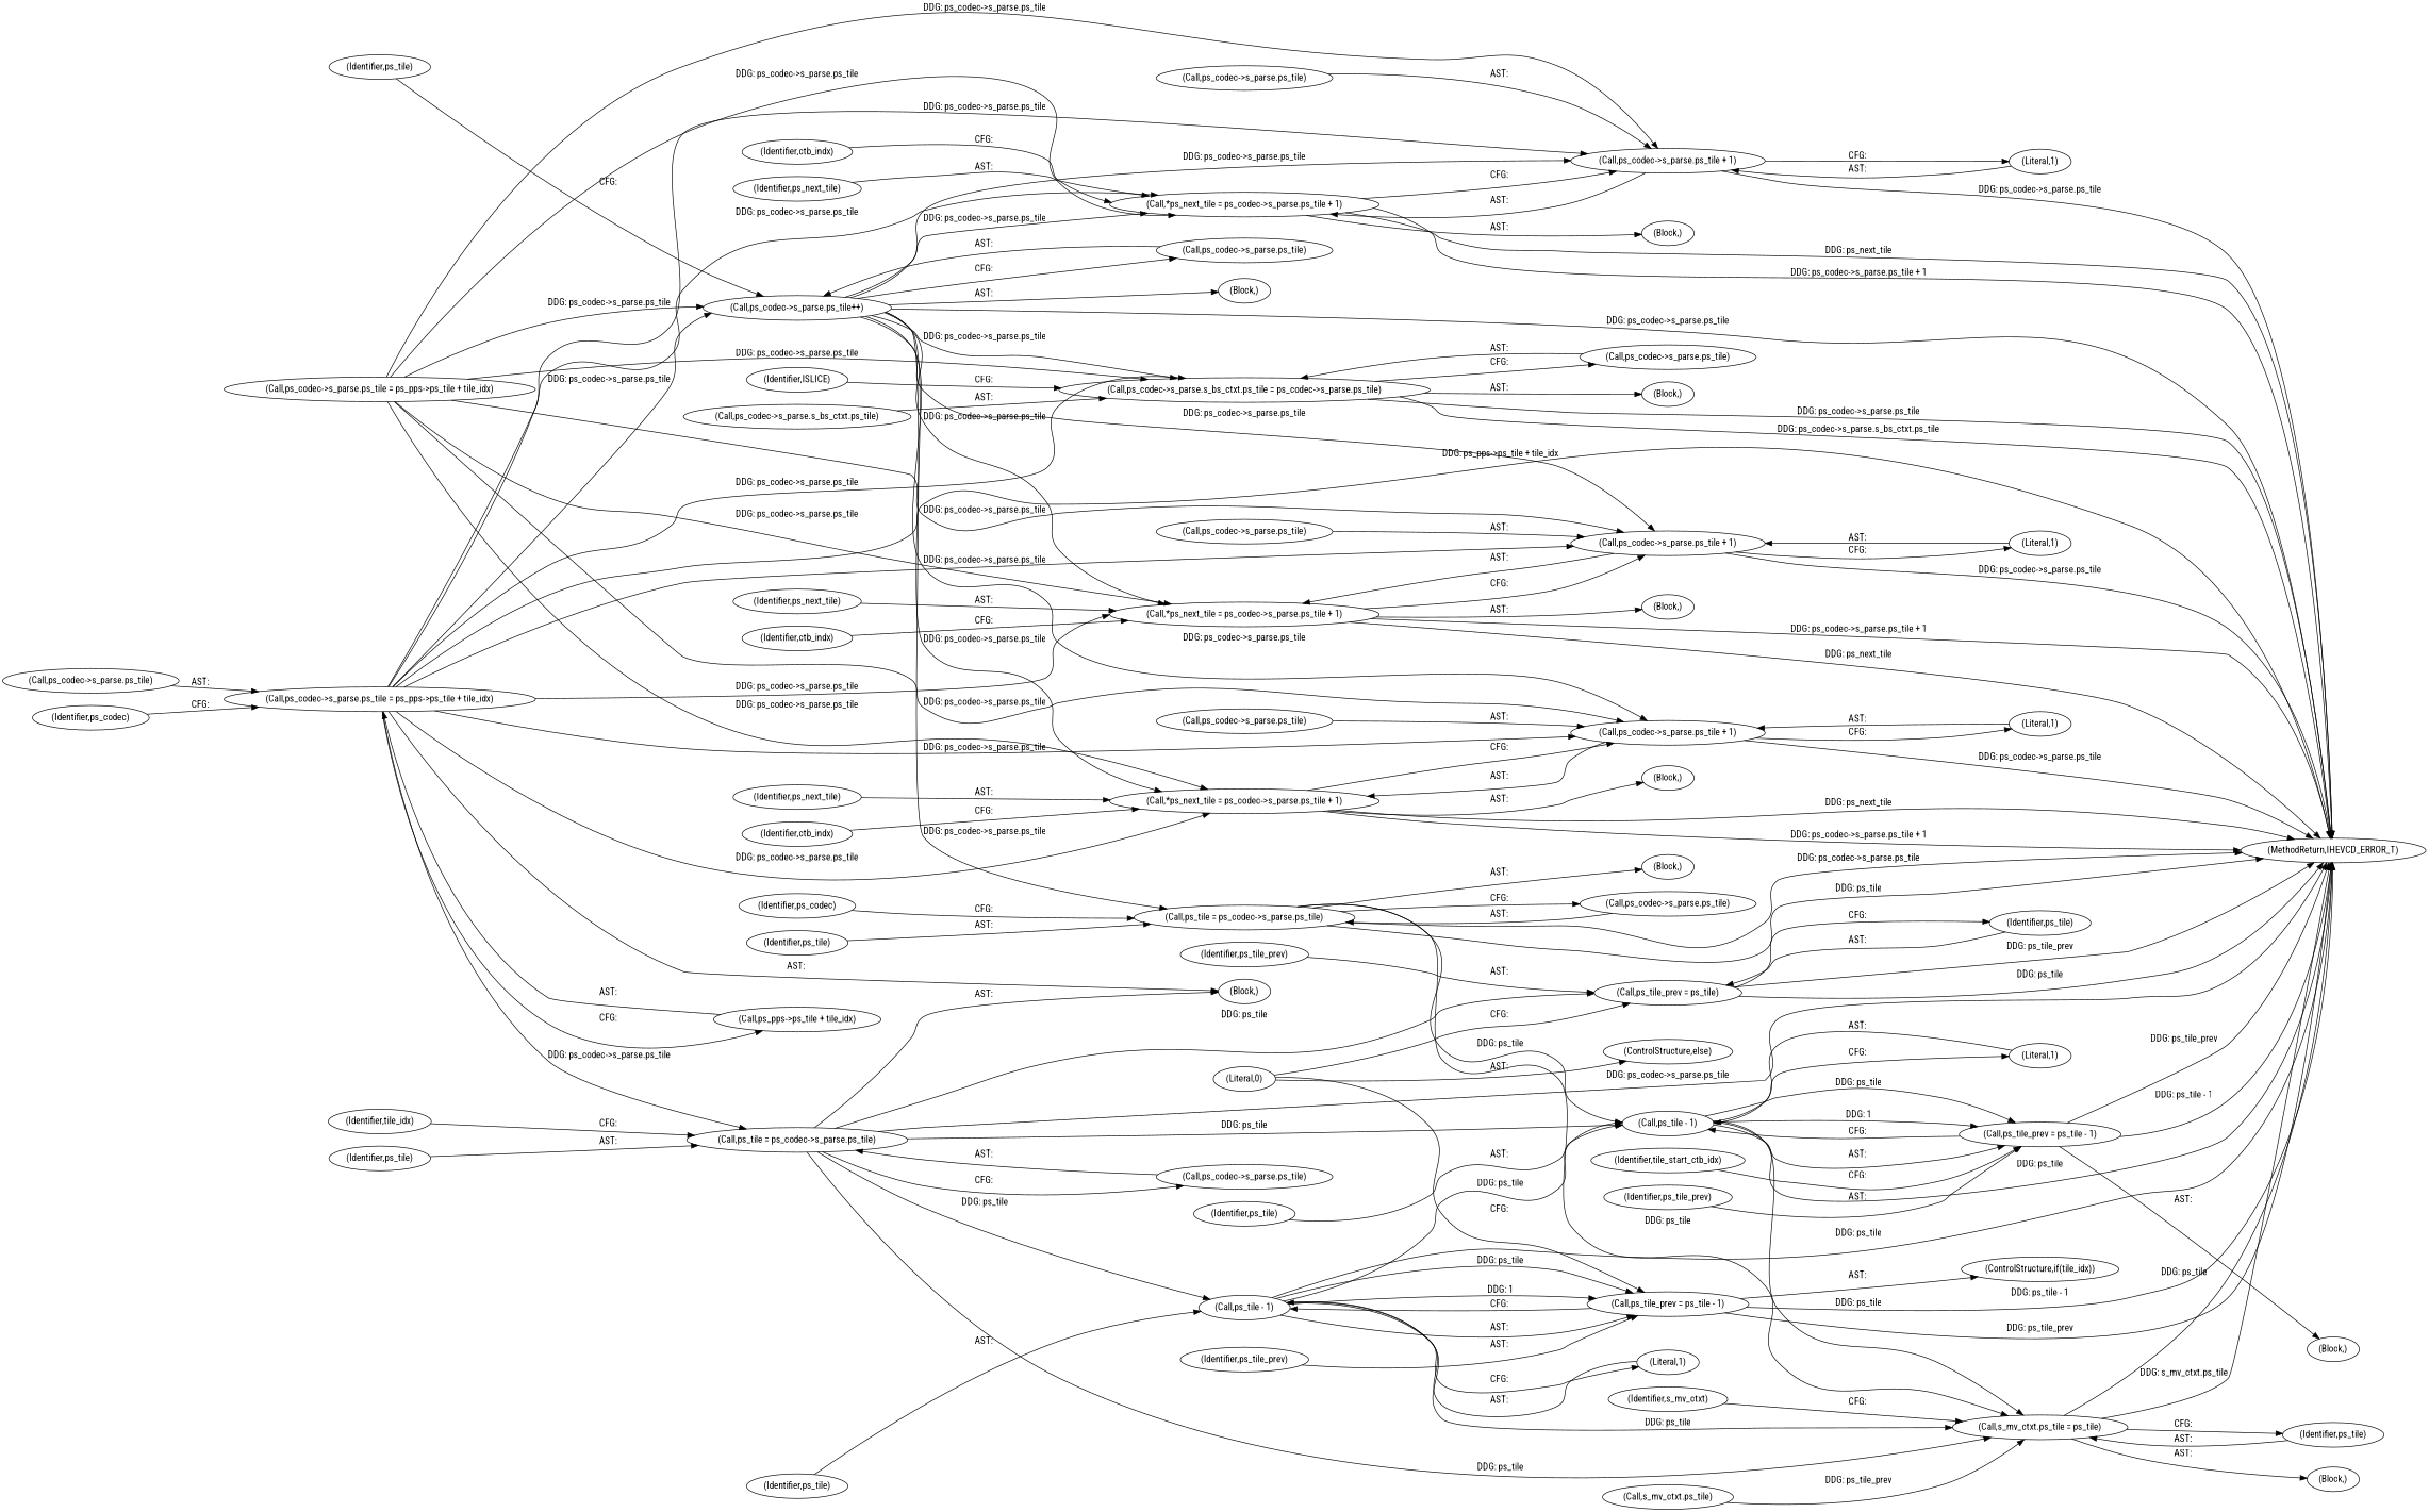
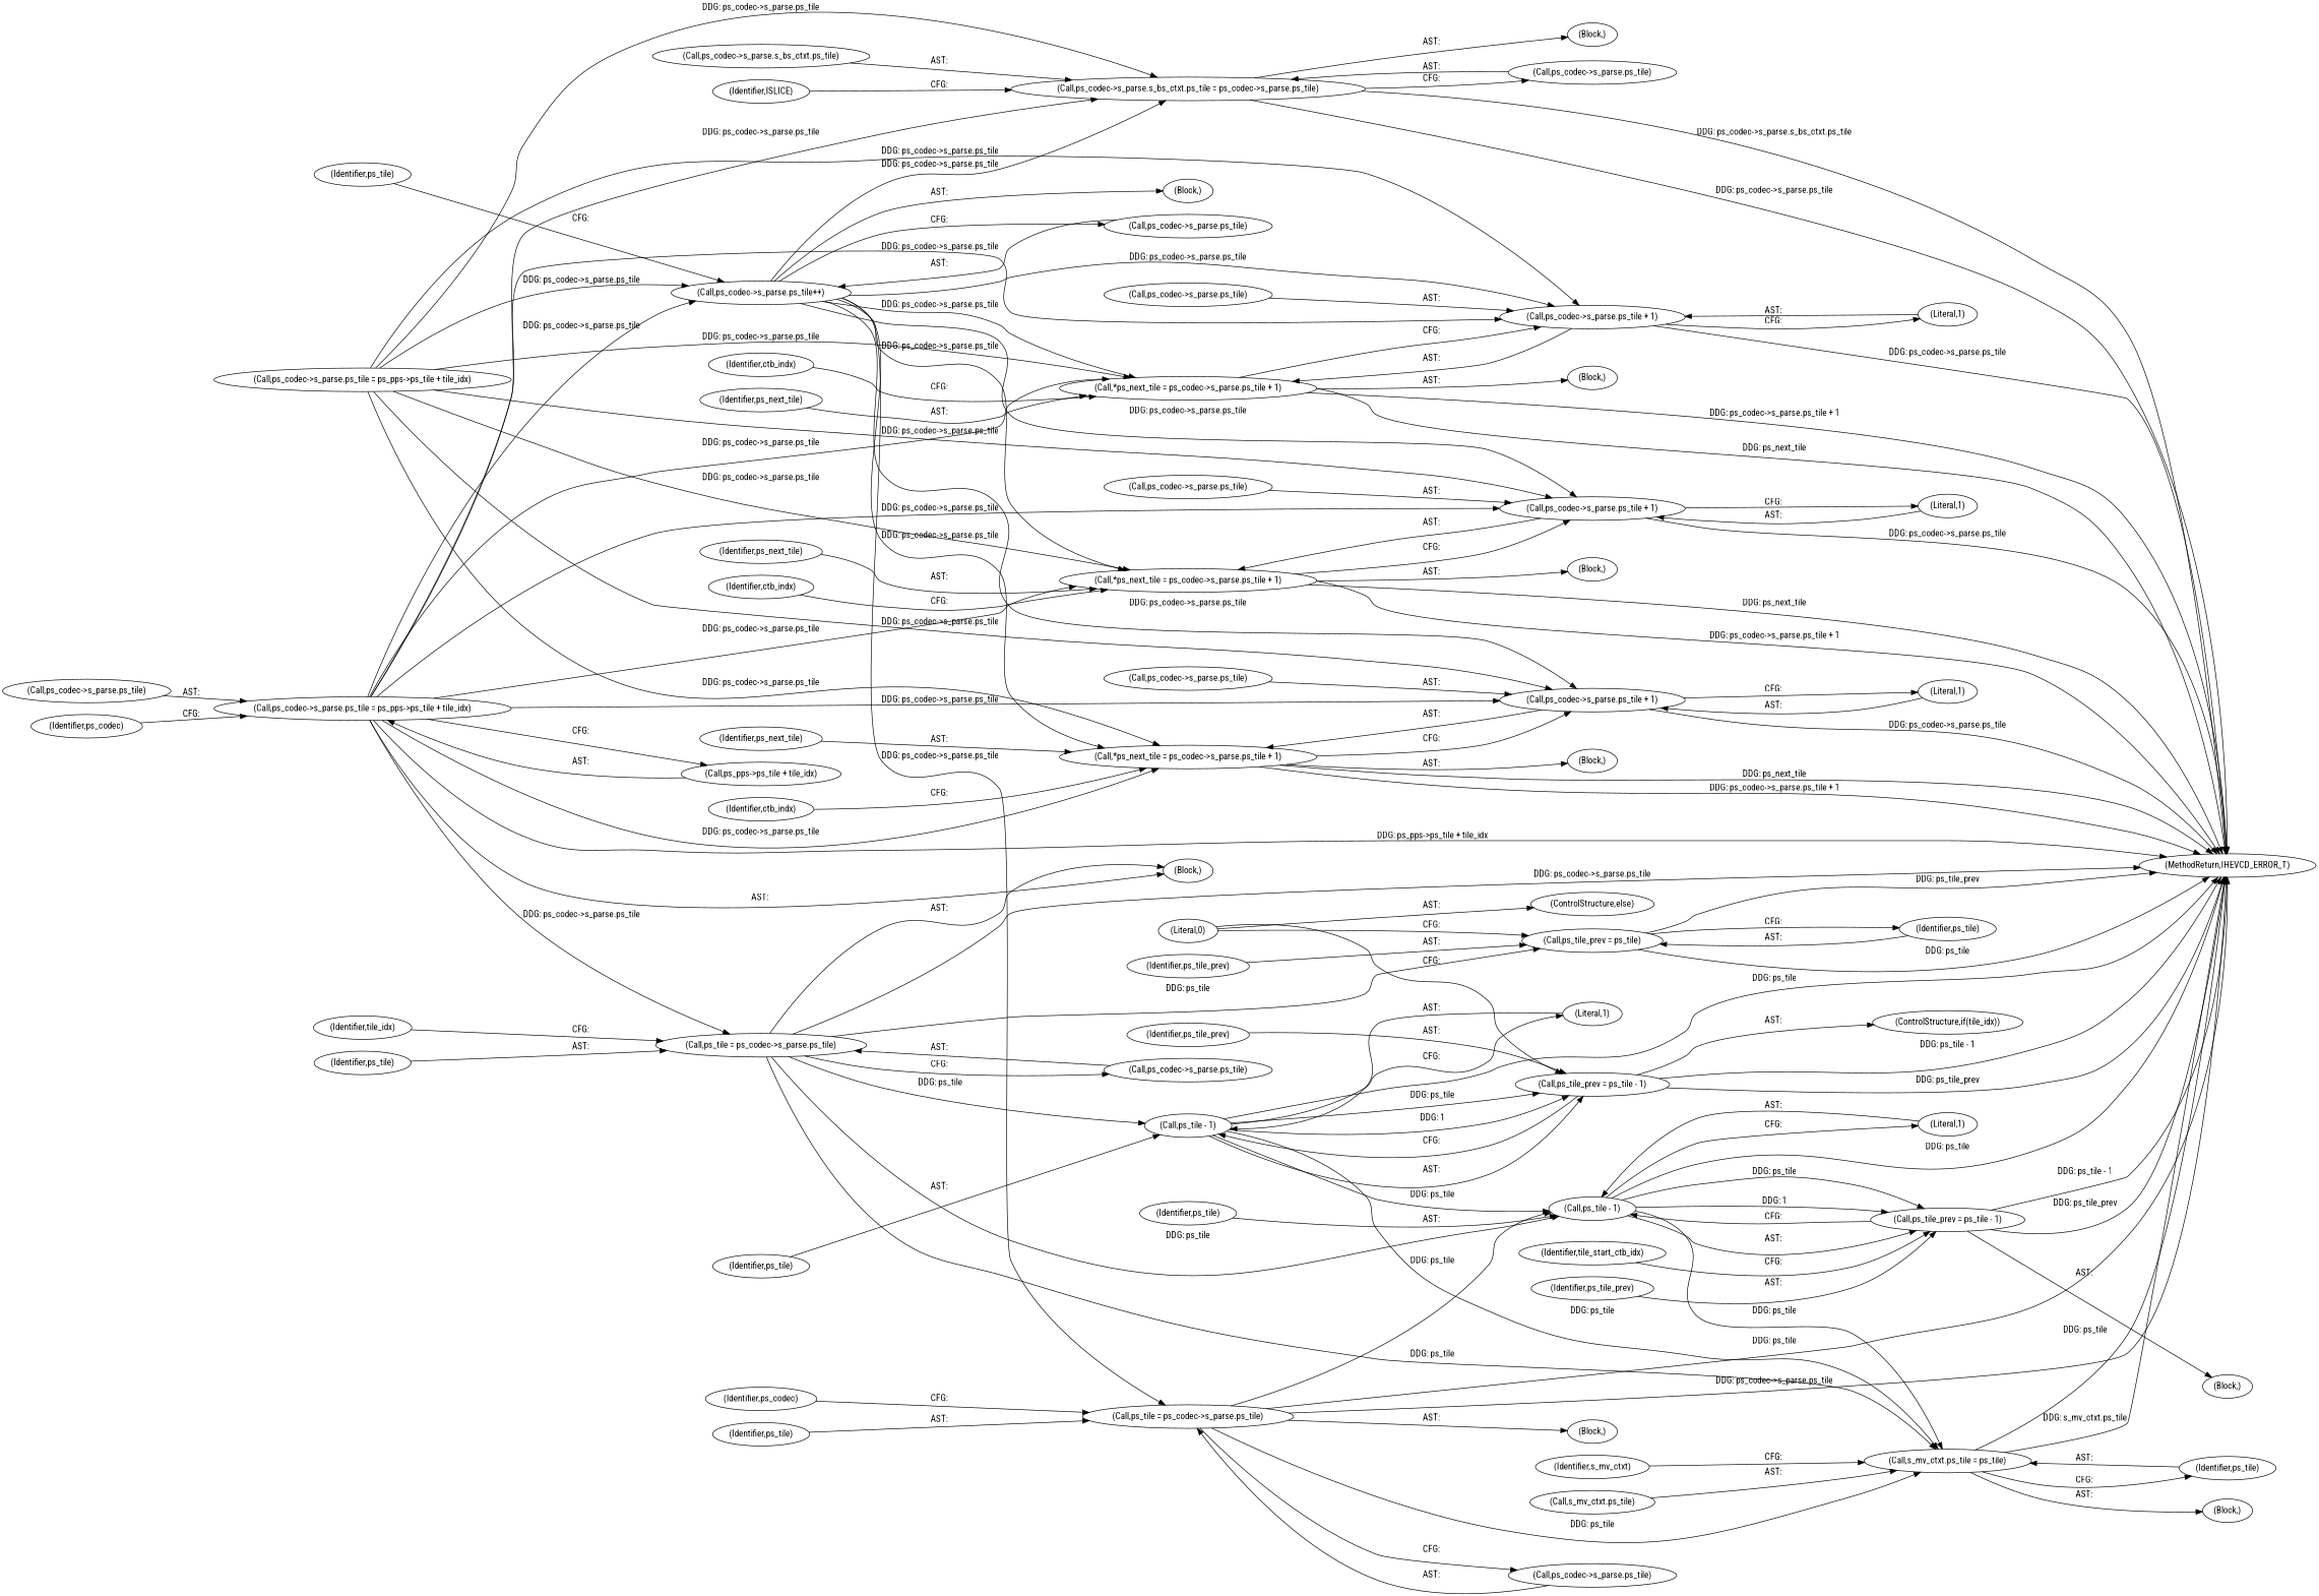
  digraph {
    fontname="Roboto Condensed"
    rankdir=LR
    node [fontname="Roboto Condensed"]
    edge [fontname="Roboto Condensed"]
    n1 [label="(Call,ps_codec->s_parse.ps_tile = ps_pps->ps_tile + tile_idx)"]
    n2 [label="(Call,ps_tile = ps_codec->s_parse.ps_tile)"]
    n3 [label="(Call,*ps_next_tile = ps_codec->s_parse.ps_tile + 1)"]
    n4 [label="(Call,ps_codec->s_parse.ps_tile + 1)"]
    n5 [label="(Call,*ps_next_tile = ps_codec->s_parse.ps_tile + 1)"]
    n6 [label="(Call,ps_codec->s_parse.ps_tile + 1)"]
    n7 [label="(Call,*ps_next_tile = ps_codec->s_parse.ps_tile + 1)"]
    n8 [label="(Call,ps_codec->s_parse.ps_tile + 1)"]
    n9 [label="(Call,ps_codec->s_parse.s_bs_ctxt.ps_tile = ps_codec->s_parse.ps_tile)"]
    n10 [label="(Call,ps_codec->s_parse.ps_tile++)"]
    n11 [label="(MethodReturn,IHEVCD_ERROR_T)"]
    n12 [label="(Call,ps_pps->ps_tile + tile_idx)"]
    n13 [label="(Block,)"]
    n14 [label="(Call,ps_tile - 1)"]
    n15 [label="(Call,ps_tile - 1)"]
    n16 [label="(Call,s_mv_ctxt.ps_tile = ps_tile)"]
    n17 [label="(Call,ps_tile_prev = ps_tile)"]
    n18 [label="(Call,ps_codec->s_parse.ps_tile)"]
    n19 [label="(Block,)"]
    n20 [label="(Literal,1)"]
    n21 [label="(Block,)"]
    n22 [label="(Literal,1)"]
    n23 [label="(Block,)"]
    n24 [label="(Literal,1)"]
    n25 [label="(Block,)"]
    n26 [label="(Call,ps_codec->s_parse.ps_tile)"]
    n27 [label="(Call,ps_tile = ps_codec->s_parse.ps_tile)"]
    n28 [label="(Call,ps_codec->s_parse.ps_tile)"]
    n29 [label="(Block,)"]
    n30 [label="(Call,ps_tile_prev = ps_tile - 1)"]
    n31 [label="(Literal,1)"]
    n32 [label="(Call,ps_tile_prev = ps_tile - 1)"]
    n33 [label="(Literal,1)"]
    n34 [label="(Block,)"]
    n35 [label="(Identifier,ps_tile)"]
    n36 [label="(Identifier,ps_tile)"]
    n37 [label="(ControlStructure,if(tile_idx))"]
    n38 [label="(Block,)"]
    n39 [label="(ControlStructure,else)"]
    n40 [label="(Block,)"]
    n41 [label="(Call,ps_codec->s_parse.ps_tile)"]
    n42 [label="(Call,ps_codec->s_parse.ps_tile)"]
    n43 [label="(Identifier,ps_tile)"]
    n44 [label="(Identifier,ps_tile_prev)"]
    n45 [label="(Identifier,ps_tile)"]
    n46 [label="(Identifier,tile_start_ctb_idx)"]
    n47 [label="(Identifier,ps_tile_prev)"]
    n48 [label="(Call,ps_codec->s_parse.s_bs_ctxt.ps_tile)"]
    n49 [label="(Call,ps_codec->s_parse.ps_tile)"]
    n50 [label="(Identifier,ps_next_tile)"]
    n51 [label="(Identifier,tile_idx)"]
    n52 [label="(Call,ps_codec->s_parse.ps_tile = ps_pps->ps_tile + tile_idx)"]
    n53 [label="(Identifier,ps_codec)"]
    n54 [label="(Identifier,ctb_indx)"]
    n55 [label="(Identifier,ctb_indx)"]
    n56 [label="(Identifier,ps_tile_prev)"]
    n57 [label="(Call,s_mv_ctxt.ps_tile)"]
    n58 [label="(Identifier,ps_tile)"]
    n59 [label="(Identifier,ISLICE)"]
    n60 [label="(Identifier,ps_tile)"]
    n61 [label="(Identifier,ps_next_tile)"]
    n62 [label="(Identifier,ps_codec)"]
    n63 [label="(Identifier,s_mv_ctxt)"]
    n64 [label="(Identifier,ctb_indx)"]
    n65 [label="(Call,ps_codec->s_parse.ps_tile)"]
    n66 [label="(Call,ps_codec->s_parse.ps_tile)"]
    n67 [label="(Literal,0)"]
    n68 [label="(Identifier,ps_tile)"]
    n69 [label="(Identifier,ps_next_tile)"]
    n1 -> n2 [label="DDG: ps_codec->s_parse.ps_tile"]
    n1 -> n3 [label="DDG: ps_codec->s_parse.ps_tile"]
    n1 -> n4 [label="DDG: ps_codec->s_parse.ps_tile"]
    n1 -> n5 [label="DDG: ps_codec->s_parse.ps_tile"]
    n1 -> n6 [label="DDG: ps_codec->s_parse.ps_tile"]
    n1 -> n7 [label="DDG: ps_codec->s_parse.ps_tile"]
    n1 -> n8 [label="DDG: ps_codec->s_parse.ps_tile"]
    n1 -> n9 [label="DDG: ps_codec->s_parse.ps_tile"]
    n1 -> n10 [label="DDG: ps_codec->s_parse.ps_tile"]
    n1 -> n11 [label="DDG: ps_pps->ps_tile + tile_idx"]
    n1 -> n12 [label="CFG: "]
    n1 -> n13 [label="AST: "]
    n2 -> n11 [label="DDG: ps_codec->s_parse.ps_tile"]
    n2 -> n13 [label="AST: "]
    n2 -> n14 [label="DDG: ps_tile"]
    n2 -> n15 [label="DDG: ps_tile"]
    n2 -> n16 [label="DDG: ps_tile"]
    n2 -> n17 [label="DDG: ps_tile"]
    n2 -> n18 [label="CFG: "]
    n3 -> n4 [label="CFG: "]
    n3 -> n11 [label="DDG: ps_next_tile"]
    n3 -> n11 [label="DDG: ps_codec->s_parse.ps_tile + 1"]
    n3 -> n19 [label="AST: "]
    n4 -> n3 [label="AST: "]
    n4 -> n11 [label="DDG: ps_codec->s_parse.ps_tile"]
    n4 -> n20 [label="CFG: "]
    n5 -> n6 [label="CFG: "]
    n5 -> n11 [label="DDG: ps_codec->s_parse.ps_tile + 1"]
    n5 -> n11 [label="DDG: ps_next_tile"]
    n5 -> n21 [label="AST: "]
    n6 -> n5 [label="AST: "]
    n6 -> n11 [label="DDG: ps_codec->s_parse.ps_tile"]
    n6 -> n22 [label="CFG: "]
    n7 -> n8 [label="CFG: "]
    n7 -> n11 [label="DDG: ps_next_tile"]
    n7 -> n11 [label="DDG: ps_codec->s_parse.ps_tile + 1"]
    n7 -> n23 [label="AST: "]
    n8 -> n7 [label="AST: "]
    n8 -> n11 [label="DDG: ps_codec->s_parse.ps_tile"]
    n8 -> n24 [label="CFG: "]
    n9 -> n11 [label="DDG: ps_codec->s_parse.ps_tile"]
    n9 -> n11 [label="DDG: ps_codec->s_parse.s_bs_ctxt.ps_tile"]
    n9 -> n25 [label="AST: "]
    n9 -> n26 [label="CFG: "]
    n10 -> n3 [label="DDG: ps_codec->s_parse.ps_tile"]
    n10 -> n4 [label="DDG: ps_codec->s_parse.ps_tile"]
    n10 -> n5 [label="DDG: ps_codec->s_parse.ps_tile"]
    n10 -> n6 [label="DDG: ps_codec->s_parse.ps_tile"]
    n10 -> n7 [label="DDG: ps_codec->s_parse.ps_tile"]
    n10 -> n8 [label="DDG: ps_codec->s_parse.ps_tile"]
    n10 -> n9 [label="DDG: ps_codec->s_parse.ps_tile"]
-   n10 -> n11 [label="DDG: ps_codec->s_parse.ps_tile"]
    n10 -> n27 [label="DDG: ps_codec->s_parse.ps_tile"]
    n10 -> n28 [label="CFG: "]
    n10 -> n29 [label="AST: "]
    n12 -> n1 [label="AST: "]
    n14 -> n11 [label="DDG: ps_tile"]
    n14 -> n15 [label="DDG: ps_tile"]
    n14 -> n16 [label="DDG: ps_tile"]
    n14 -> n30 [label="AST: "]
    n14 -> n30 [label="DDG: ps_tile"]
    n14 -> n30 [label="DDG: 1"]
    n14 -> n31 [label="CFG: "]
    n15 -> n11 [label="DDG: ps_tile"]
    n15 -> n16 [label="DDG: ps_tile"]
    n15 -> n32 [label="AST: "]
    n15 -> n32 [label="DDG: ps_tile"]
    n15 -> n32 [label="DDG: 1"]
    n15 -> n33 [label="CFG: "]
    n16 -> n11 [label="DDG: ps_tile"]
    n16 -> n11 [label="DDG: s_mv_ctxt.ps_tile"]
    n16 -> n34 [label="AST: "]
    n16 -> n35 [label="CFG: "]
    n17 -> n11 [label="DDG: ps_tile_prev"]
    n17 -> n11 [label="DDG: ps_tile"]
    n17 -> n36 [label="CFG: "]
    n18 -> n2 [label="AST: "]
    n20 -> n4 [label="AST: "]
    n22 -> n6 [label="AST: "]
    n24 -> n8 [label="AST: "]
    n26 -> n9 [label="AST: "]
    n27 -> n11 [label="DDG: ps_codec->s_parse.ps_tile"]
    n27 -> n11 [label="DDG: ps_tile"]
    n27 -> n15 [label="DDG: ps_tile"]
    n27 -> n16 [label="DDG: ps_tile"]
    n27 -> n40 [label="AST: "]
    n27 -> n41 [label="CFG: "]
    n28 -> n10 [label="AST: "]
    n30 -> n11 [label="DDG: ps_tile - 1"]
    n30 -> n11 [label="DDG: ps_tile_prev"]
    n30 -> n14 [label="CFG: "]
    n30 -> n37 [label="AST: "]
    n31 -> n14 [label="AST: "]
    n32 -> n11 [label="DDG: ps_tile_prev"]
    n32 -> n11 [label="DDG: ps_tile - 1"]
    n32 -> n15 [label="CFG: "]
    n32 -> n38 [label="AST: "]
    n33 -> n15 [label="AST: "]
    n35 -> n16 [label="AST: "]
    n36 -> n17 [label="AST: "]
    n41 -> n27 [label="AST: "]
    n42 -> n1 [label="AST: "]
    n43 -> n15 [label="AST: "]
    n44 -> n30 [label="AST: "]
    n45 -> n10 [label="CFG: "]
    n46 -> n32 [label="CFG: "]
    n47 -> n32 [label="AST: "]
    n48 -> n9 [label="AST: "]
    n49 -> n4 [label="AST: "]
    n50 -> n3 [label="AST: "]
    n51 -> n2 [label="CFG: "]
    n52 -> n3 [label="DDG: ps_codec->s_parse.ps_tile"]
    n52 -> n4 [label="DDG: ps_codec->s_parse.ps_tile"]
    n52 -> n5 [label="DDG: ps_codec->s_parse.ps_tile"]
    n52 -> n6 [label="DDG: ps_codec->s_parse.ps_tile"]
    n52 -> n7 [label="DDG: ps_codec->s_parse.ps_tile"]
    n52 -> n8 [label="DDG: ps_codec->s_parse.ps_tile"]
    n52 -> n9 [label="DDG: ps_codec->s_parse.ps_tile"]
    n52 -> n10 [label="DDG: ps_codec->s_parse.ps_tile"]
    n53 -> n1 [label="CFG: "]
    n54 -> n7 [label="CFG: "]
    n55 -> n5 [label="CFG: "]
    n56 -> n17 [label="AST: "]
-   n57 -> n16 [label="DDG: ps_tile_prev"]
+   n57 -> n16 [label="AST: "]
    n58 -> n27 [label="AST: "]
    n59 -> n9 [label="CFG: "]
    n60 -> n14 [label="AST: "]
    n61 -> n7 [label="AST: "]
    n62 -> n27 [label="CFG: "]
    n63 -> n16 [label="CFG: "]
    n64 -> n3 [label="CFG: "]
    n65 -> n6 [label="AST: "]
    n66 -> n8 [label="AST: "]
    n67 -> n17 [label="CFG: "]
    n67 -> n30 [label="CFG: "]
    n67 -> n39 [label="AST: "]
    n68 -> n2 [label="AST: "]
    n69 -> n5 [label="AST: "]
  }
